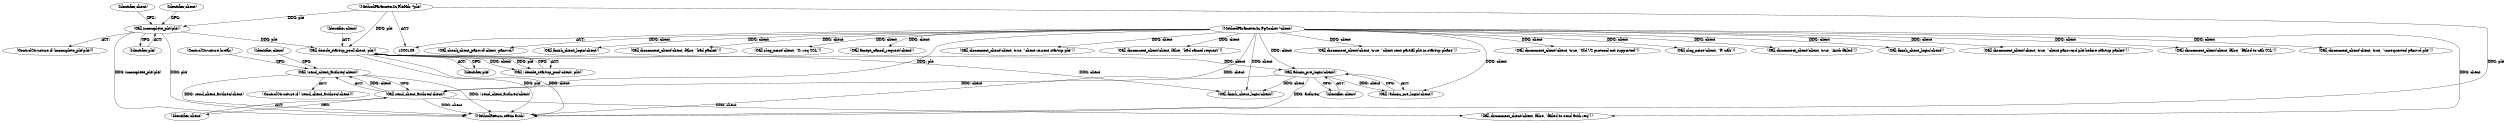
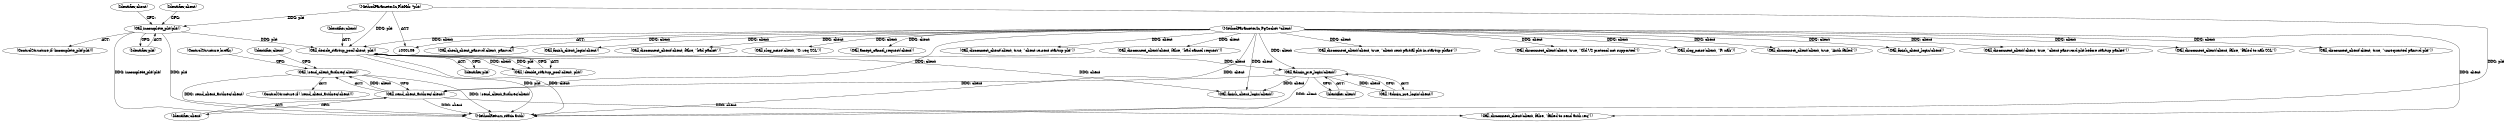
  digraph {
    n1 [label="(Call,!send_client_authreq(client))"]
    n2 [label="(Call,send_client_authreq(client))"]
    n3 [label="(ControlStructure,if (!send_client_authreq(client)))"]
    n4 [label="(MethodReturn,static auth)"]
    n5 [label="(Call,disconnect_client(client, false, \"failed to send auth req\"))"]
    n6 [label="(Identifier,client)"]
    n7 [label="(Call,decide_startup_pool(client, pkt))"]
    n8 [label="(Call,admin_pre_login(client))"]
    n9 [label="(Call,finish_client_login(client))"]
    n10 [label="(Identifier,pkt)"]
    n11 [label="(Call,!decide_startup_pool(client, pkt))"]
    n12 [label="(Identifier,client)"]
    n13 [label="(Call,!admin_pre_login(client))"]
    n14 [label="(MethodParameterIn,PgSocket *client)"]
    n15 [label="(Call,disconnect_client(client, true, \"client sent partial pkt in startup phase\"))"]
    n16 [label="(Call,disconnect_client(client, true, \"Old V2 protocol not supported\"))"]
    n17 [label="(Call,slog_noise(client, \"P: nak\"))"]
    n18 [label="(Call,disconnect_client(client, true, \"Auth failed\"))"]
    n19 [label="(Call,finish_client_login(client))"]
    n20 [label="(Call,disconnect_client(client, true, \"client password pkt before startup packet\"))"]
    n21 [label="(Call,disconnect_client(client, false, \"failed to nak SSL\"))"]
    n22 [label="(Call,disconnect_client(client, true, \"unrequested passwd pkt\"))"]
    n23 [label="(Call,check_client_passwd(client, passwd))"]
    n24 [label="(Call,finish_client_login(client))"]
    n25 [label="(Call,disconnect_client(client, false, \"bad packet\"))"]
    n26 [label="(Call,slog_noise(client, \"C: req SSL\"))"]
    n27 [label="(Call,accept_cancel_request(client))"]
    n28 [label="(Call,disconnect_client(client, true, \"client re-sent startup pkt\"))"]
    n29 [label="(Call,disconnect_client(client, false, \"bad cancel request\"))"]
    1000106
    n31 [label="(Call,incomplete_pkt(pkt))"]
    n32 [label="(Identifier,pkt)"]
    n33 [label="(ControlStructure,if (incomplete_pkt(pkt)))"]
    n34 [label="(MethodParameterIn,PktHdr *pkt)"]
    n35 [label="(Identifier,client)"]
    n36 [label="(Identifier,client)"]
    n37 [label="(Identifier,client)"]
    n38 [label="(Identifier,client)"]
    n39 [label="(ControlStructure,break;)"]
    n1 -> n2 [label="CFG: "]
    n1 -> n3 [label="AST: "]
    n1 -> n4 [label="DDG: !send_client_authreq(client)"]
    n1 -> n4 [label="DDG: send_client_authreq(client)"]
    n2 -> n1 [label="AST: "]
    n2 -> n1 [label="DDG: client"]
    n2 -> n4 [label="DDG: client"]
    n2 -> n5 [label="DDG: client"]
    n2 -> n6 [label="CFG: "]
    n6 -> n2 [label="AST: "]
    n7 -> n4 [label="DDG: pkt"]
    n7 -> n4 [label="DDG: client"]
    n7 -> n8 [label="DDG: client"]
    n7 -> n9 [label="DDG: client"]
    n7 -> n10 [label="CFG: "]
    n7 -> n11 [label="AST: "]
    n7 -> n11 [label="DDG: client"]
    n7 -> n11 [label="DDG: pkt"]
    n8 -> n2 [label="DDG: client"]
-   n8 -> n4 [label="DDG: authreq"]
+   n8 -> n4 [label="DDG: client"]
    n8 -> n9 [label="DDG: client"]
    n8 -> n12 [label="CFG: "]
    n8 -> n13 [label="AST: "]
    n8 -> n13 [label="DDG: client"]
    n10 -> n7 [label="AST: "]
    n11 -> n7 [label="CFG: "]
    n12 -> n8 [label="AST: "]
    n13 -> n8 [label="CFG: "]
-   n14 -> n2 [label="DDG: pkt"]
+   n14 -> n2 [label="DDG: client"]
    n14 -> n4 [label="DDG: client"]
    n14 -> n5 [label="DDG: client"]
-   n14 -> n13 [label="DDG: client"]
+   n14 -> n7 [label="DDG: client"]
    n14 -> n8 [label="DDG: client"]
    n14 -> n9 [label="DDG: client"]
    n14 -> n15 [label="DDG: client"]
    n14 -> n16 [label="DDG: client"]
    n14 -> n17 [label="DDG: client"]
    n14 -> n18 [label="DDG: client"]
    n14 -> n19 [label="DDG: client"]
    n14 -> n20 [label="DDG: client"]
    n14 -> n21 [label="DDG: client"]
    n14 -> n22 [label="DDG: client"]
    n14 -> n23 [label="DDG: client"]
    n14 -> n24 [label="DDG: client"]
    n14 -> n25 [label="DDG: client"]
    n14 -> n26 [label="DDG: client"]
    n14 -> n27 [label="DDG: client"]
    n14 -> n28 [label="DDG: client"]
    n14 -> n29 [label="DDG: client"]
    n14 -> 1000106 [label="AST: "]
    n31 -> n4 [label="DDG: incomplete_pkt(pkt)"]
    n31 -> n4 [label="DDG: pkt"]
    n31 -> n7 [label="DDG: pkt"]
    n31 -> n32 [label="CFG: "]
    n31 -> n33 [label="AST: "]
    n32 -> n31 [label="AST: "]
    n34 -> n4 [label="DDG: pkt"]
    n34 -> n7 [label="DDG: pkt"]
    n34 -> 1000106 [label="AST: "]
    n34 -> n31 [label="DDG: pkt"]
    n35 -> n31 [label="CFG: "]
    n36 -> n1 [label="CFG: "]
    n37 -> n7 [label="AST: "]
    n38 -> n31 [label="CFG: "]
    n39 -> n1 [label="CFG: "]
  }
